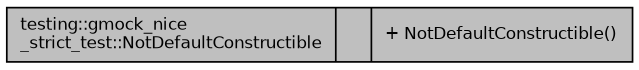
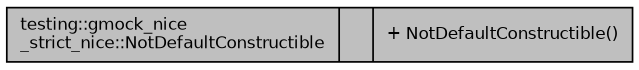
  digraph {
    rankdir=LR
-   n1 [color=black fillcolor=grey75 fontcolor=black fontname=Helvetica fontsize=10 height=0.2 label="{testing::gmock_nice\l_strict_test::NotDefaultConstructible\n||+ NotDefaultConstructible()\l}" shape=record style=filled width=0.4]
+   n1 [color=black fillcolor=grey75 fontcolor=black fontname=Helvetica fontsize=10 height=0.2 label="{testing::gmock_nice\l_strict_nice::NotDefaultConstructible\n||+ NotDefaultConstructible()\l}" shape=record style=filled width=0.4]
  }
